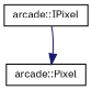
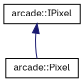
  digraph {
    rankdir=TB
    fontname="IBM Plex Sans"
    node [color=black fillcolor=white fontname="IBM Plex Sans" fontsize=10 shape=record style=filled]
    n1 [height=0.2 label="arcade::IPixel" width=0.4]
    n2 [height=0.2 label="arcade::Pixel" width=0.4]
-   n2 -> n1 [color=midnightblue dir=back fontname="IBM Plex Sans" fontsize=10 labelfontname=Helvetica labelfontsize=10 style=solid]
+   n1 -> n2 [color=midnightblue dir=back fontname="IBM Plex Sans" fontsize=10 labelfontname=Helvetica labelfontsize=10 style=solid]
  }
